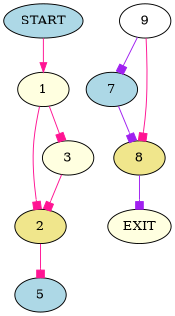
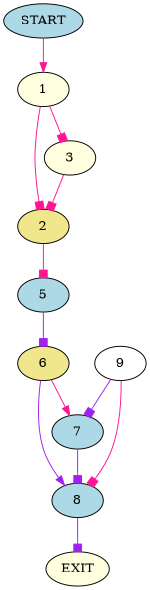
  digraph {
    fontname="DejaVu Serif"
    node [fillcolor=lightblue fontname="DejaVu Serif" style=filled]
    edge [arrowhead=box color=deeppink fontname="DejaVu Serif"]
    n1 [label=START]
    1 [fillcolor=lightyellow]
    2 [fillcolor=khaki]
    3 [fillcolor=lightyellow]
    n5 [fillcolor=lightyellow label=EXIT]
    5
+   6 [fillcolor=khaki]
    7
-   8 [fillcolor=khaki]
+   8
    9 [fillcolor=white]
    n1 -> 1 [arrowhead=normal]
    1 -> 2
    1 -> 3
    2 -> 5
    3 -> 2
+   5 -> 6 [color=purple]
+   6 -> 7 [arrowhead=normal]
+   6 -> 8 [arrowhead=normal color=purple]
    7 -> 8 [color=purple]
    8 -> n5 [color=purple]
    9 -> 7 [color=purple]
    9 -> 8
  }
